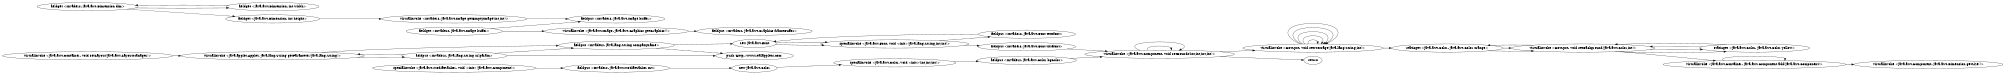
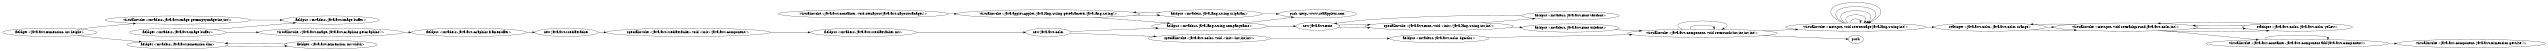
  digraph {
    rankdir=LR
    "virtualinvoke <java.awt.Container: void setLayout(java.awt.LayoutManager)>"
    "virtualinvoke <java.applet.Applet: java.lang.String getParameter(java.lang.String)>"
    "fieldput <Invaders: java.lang.String urlparam>"
    "fieldput <Invaders: java.lang.String companyname>"
    "push 'Http://www.realapplets.com'"
    "new java.awt.Font"
    "specialinvoke <java.awt.Font: void <init>(java.lang.String,int,int)>"
    "fieldput <Invaders: java.awt.Font textfont>"
    "fieldput <Invaders: java.awt.Font titlefont>"
    "virtualinvoke <java.awt.Component: void setBounds(int,int,int,int)>"
    "virtualinvoke <HotSpot: void setMessage(java.lang.String,int)>"
-   return
+   return [label=push]
    "staticget <java.awt.Color: java.awt.Color orange>"
    "virtualinvoke <HotSpot: void setBackground(java.awt.Color,int)>"
    "staticget <java.awt.Color: java.awt.Color yellow>"
    "virtualinvoke <java.awt.Container: java.awt.Component add(java.awt.Component)>"
    "virtualinvoke <java.awt.Component: java.awt.Dimension getSize()>"
    "fieldget <Invaders: java.awt.Dimension dim>"
    "fieldget <java.awt.Dimension: int width>"
    "fieldget <java.awt.Dimension: int height>"
    "virtualinvoke <Invaders: java.awt.Image getEmptyImage(int,int)>"
    "fieldput <Invaders: java.awt.Image buffer>"
    "fieldget <Invaders: java.awt.Image buffer>"
    "virtualinvoke <java.awt.Image: java.awt.Graphics getGraphics()>"
    "fieldput <Invaders: java.awt.Graphics frameBuffer>"
+   "new java.awt.MediaTracker"
    "specialinvoke <java.awt.MediaTracker: void <init>(java.awt.Component)>"
    "fieldput <Invaders: java.awt.MediaTracker mt>"
    "new java.awt.Color"
    "specialinvoke <java.awt.Color: void <init>(int,int,int)>"
    "fieldput <Invaders: java.awt.Color bgColor>"
    "virtualinvoke <java.awt.Container: void setLayout(java.awt.LayoutManager)>" -> "virtualinvoke <java.applet.Applet: java.lang.String getParameter(java.lang.String)>"
    "virtualinvoke <java.applet.Applet: java.lang.String getParameter(java.lang.String)>" -> "fieldput <Invaders: java.lang.String urlparam>"
    "virtualinvoke <java.applet.Applet: java.lang.String getParameter(java.lang.String)>" -> "fieldput <Invaders: java.lang.String companyname>"
    "fieldput <Invaders: java.lang.String urlparam>" -> "virtualinvoke <java.applet.Applet: java.lang.String getParameter(java.lang.String)>"
-   "fieldput <Invaders: java.lang.String urlparam>" -> "fieldput <Invaders: java.lang.String companyname>"
+   "new java.awt.Color" -> "fieldput <Invaders: java.lang.String companyname>"
    "fieldput <Invaders: java.lang.String urlparam>" -> "push 'Http://www.realapplets.com'"
    "fieldput <Invaders: java.lang.String companyname>" -> "push 'Http://www.realapplets.com'"
    "fieldput <Invaders: java.lang.String companyname>" -> "new java.awt.Font"
    "new java.awt.Font" -> "specialinvoke <java.awt.Font: void <init>(java.lang.String,int,int)>"
    "new java.awt.Font" -> "specialinvoke <java.awt.Font: void <init>(java.lang.String,int,int)>"
    "specialinvoke <java.awt.Font: void <init>(java.lang.String,int,int)>" -> "fieldput <Invaders: java.awt.Font textfont>"
    "specialinvoke <java.awt.Font: void <init>(java.lang.String,int,int)>" -> "fieldput <Invaders: java.awt.Font titlefont>"
    "fieldput <Invaders: java.awt.Font textfont>" -> "new java.awt.Font"
    "fieldput <Invaders: java.awt.Font titlefont>" -> "virtualinvoke <java.awt.Component: void setBounds(int,int,int,int)>"
    "virtualinvoke <java.awt.Component: void setBounds(int,int,int,int)>" -> "virtualinvoke <java.awt.Component: void setBounds(int,int,int,int)>"
    "virtualinvoke <java.awt.Component: void setBounds(int,int,int,int)>" -> "virtualinvoke <java.awt.Component: void setBounds(int,int,int,int)>"
    "virtualinvoke <java.awt.Component: void setBounds(int,int,int,int)>" -> "virtualinvoke <HotSpot: void setMessage(java.lang.String,int)>"
    "virtualinvoke <java.awt.Component: void setBounds(int,int,int,int)>" -> return
    "virtualinvoke <HotSpot: void setMessage(java.lang.String,int)>" -> "virtualinvoke <HotSpot: void setMessage(java.lang.String,int)>"
    "virtualinvoke <HotSpot: void setMessage(java.lang.String,int)>" -> "virtualinvoke <HotSpot: void setMessage(java.lang.String,int)>"
    "virtualinvoke <HotSpot: void setMessage(java.lang.String,int)>" -> "virtualinvoke <HotSpot: void setMessage(java.lang.String,int)>"
    "virtualinvoke <HotSpot: void setMessage(java.lang.String,int)>" -> "virtualinvoke <HotSpot: void setMessage(java.lang.String,int)>"
    "virtualinvoke <HotSpot: void setMessage(java.lang.String,int)>" -> "virtualinvoke <HotSpot: void setMessage(java.lang.String,int)>"
    "virtualinvoke <HotSpot: void setMessage(java.lang.String,int)>" -> "staticget <java.awt.Color: java.awt.Color orange>"
    "staticget <java.awt.Color: java.awt.Color orange>" -> "virtualinvoke <HotSpot: void setBackground(java.awt.Color,int)>"
    "staticget <java.awt.Color: java.awt.Color orange>" -> "virtualinvoke <HotSpot: void setBackground(java.awt.Color,int)>"
    "virtualinvoke <HotSpot: void setBackground(java.awt.Color,int)>" -> "staticget <java.awt.Color: java.awt.Color orange>"
    "virtualinvoke <HotSpot: void setBackground(java.awt.Color,int)>" -> "staticget <java.awt.Color: java.awt.Color yellow>"
    "virtualinvoke <HotSpot: void setBackground(java.awt.Color,int)>" -> "staticget <java.awt.Color: java.awt.Color yellow>"
    "virtualinvoke <HotSpot: void setBackground(java.awt.Color,int)>" -> "virtualinvoke <java.awt.Container: java.awt.Component add(java.awt.Component)>"
    "staticget <java.awt.Color: java.awt.Color yellow>" -> "virtualinvoke <HotSpot: void setBackground(java.awt.Color,int)>"
    "staticget <java.awt.Color: java.awt.Color yellow>" -> "virtualinvoke <HotSpot: void setBackground(java.awt.Color,int)>"
    "virtualinvoke <java.awt.Container: java.awt.Component add(java.awt.Component)>" -> "virtualinvoke <java.awt.Container: java.awt.Component add(java.awt.Component)>"
    "virtualinvoke <java.awt.Container: java.awt.Component add(java.awt.Component)>" -> "virtualinvoke <java.awt.Component: java.awt.Dimension getSize()>"
    "fieldget <Invaders: java.awt.Dimension dim>" -> "fieldget <java.awt.Dimension: int width>"
-   "fieldget <Invaders: java.awt.Dimension dim>" -> "fieldget <java.awt.Dimension: int height>"
+   "fieldget <java.awt.Dimension: int height>" -> "fieldget <Invaders: java.awt.Dimension dim>"
    "fieldget <java.awt.Dimension: int width>" -> "fieldget <Invaders: java.awt.Dimension dim>"
    "fieldget <java.awt.Dimension: int height>" -> "virtualinvoke <Invaders: java.awt.Image getEmptyImage(int,int)>"
    "virtualinvoke <Invaders: java.awt.Image getEmptyImage(int,int)>" -> "fieldput <Invaders: java.awt.Image buffer>"
    "fieldget <Invaders: java.awt.Image buffer>" -> "fieldput <Invaders: java.awt.Image buffer>"
    "fieldget <Invaders: java.awt.Image buffer>" -> "virtualinvoke <java.awt.Image: java.awt.Graphics getGraphics()>"
    "virtualinvoke <java.awt.Image: java.awt.Graphics getGraphics()>" -> "fieldput <Invaders: java.awt.Graphics frameBuffer>"
+   "fieldput <Invaders: java.awt.Graphics frameBuffer>" -> "new java.awt.MediaTracker"
+   "new java.awt.MediaTracker" -> "specialinvoke <java.awt.MediaTracker: void <init>(java.awt.Component)>"
    "specialinvoke <java.awt.MediaTracker: void <init>(java.awt.Component)>" -> "fieldput <Invaders: java.awt.MediaTracker mt>"
    "fieldput <Invaders: java.awt.MediaTracker mt>" -> "new java.awt.Color"
    "new java.awt.Color" -> "specialinvoke <java.awt.Color: void <init>(int,int,int)>"
    "specialinvoke <java.awt.Color: void <init>(int,int,int)>" -> "fieldput <Invaders: java.awt.Color bgColor>"
    "fieldput <Invaders: java.awt.Color bgColor>" -> "virtualinvoke <java.awt.Component: void setBounds(int,int,int,int)>"
  }
